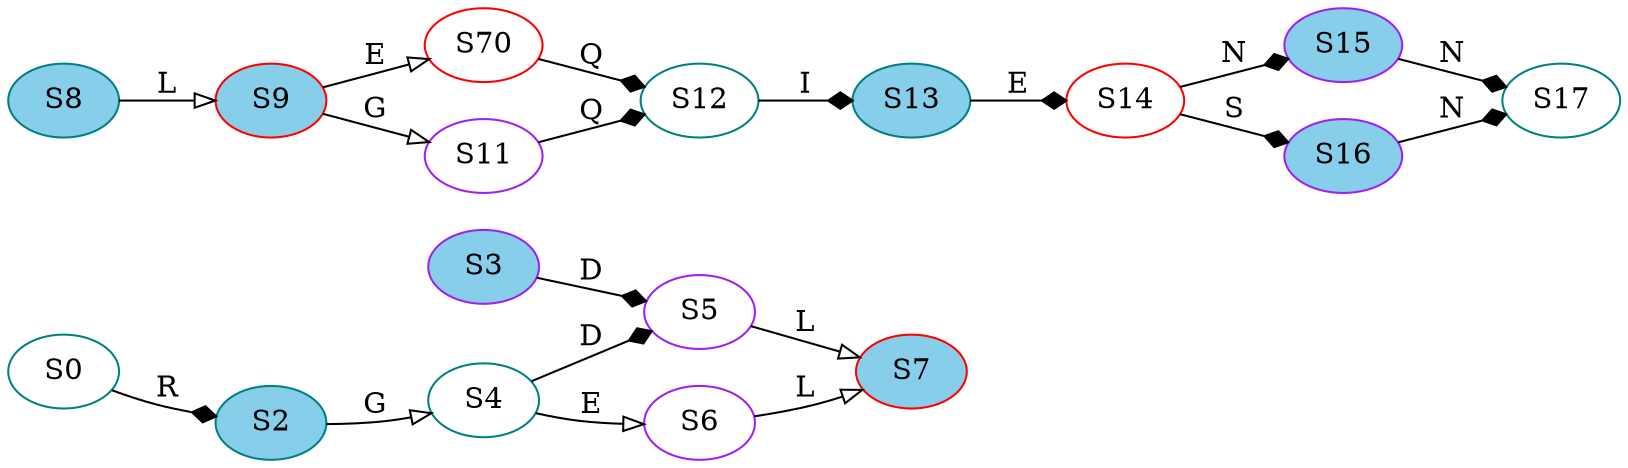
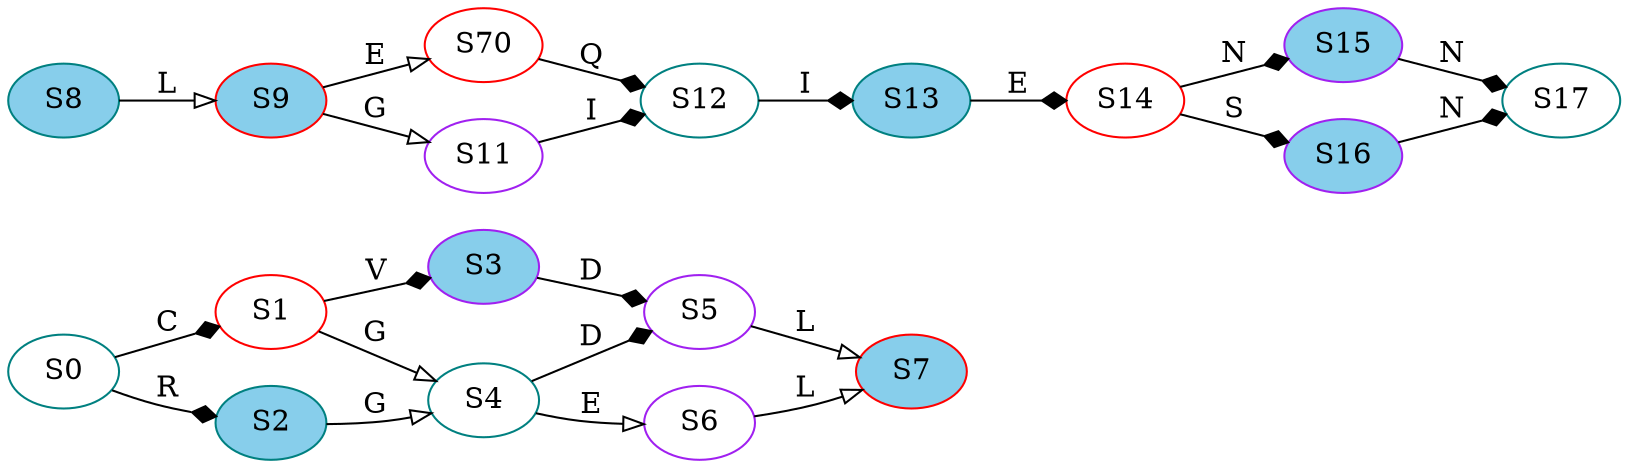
  strict digraph {
    rankdir=LR
    node [color=teal fillcolor=white style=filled]
    edge [arrowhead=diamond]
+   S1 [color=red]
    S0
    S2 [fillcolor=skyblue]
    S3 [color=purple fillcolor=skyblue]
    S4
    S5 [color=purple]
    S6 [color=purple]
    S7 [color=red fillcolor=skyblue]
    S8 [fillcolor=skyblue]
    S9 [color=red fillcolor=skyblue]
    n11 [color=red label=S70]
    S11 [color=purple]
    S12
    S13 [fillcolor=skyblue]
    S14 [color=red]
    S15 [color=purple fillcolor=skyblue]
    S16 [color=purple fillcolor=skyblue]
    S17
+   S1 -> S3 [label=V]
+   S1 -> S4 [arrowhead=onormal label=G]
+   S0 -> S1 [label=C]
    S0 -> S2 [label=R]
    S2 -> S4 [arrowhead=onormal label=G]
    S3 -> S5 [label=D]
    S4 -> S5 [label=D]
    S4 -> S6 [arrowhead=onormal label=E]
    S5 -> S7 [arrowhead=onormal label=L]
    S6 -> S7 [arrowhead=onormal label=L]
    S8 -> S9 [arrowhead=onormal label=L]
    S9 -> n11 [arrowhead=onormal label=E]
    S9 -> S11 [arrowhead=onormal label=G]
    n11 -> S12 [label=Q]
-   S11 -> S12 [label=Q]
+   S11 -> S12 [label=I]
    S12 -> S13 [label=I]
    S13 -> S14 [label=E]
    S14 -> S15 [label=N]
    S14 -> S16 [label=S]
    S15 -> S17 [label=N]
    S16 -> S17 [label=N]
  }
